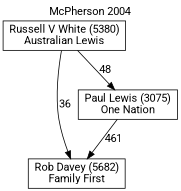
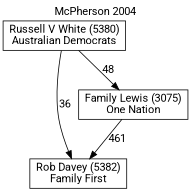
  digraph {
    fontname=Roboto
    label="McPherson 2004"
    labelloc=t
    mclimit=10
    node [fontname=Roboto shape=box]
    edge [fontname=Roboto]
-   n1 [label="Rob Davey (5682)\nFamily First"]
-   n2 [label="Paul Lewis (3075)\nOne Nation"]
-   n3 [label="Russell V White (5380)\nAustralian Lewis"]
+   n1 [label="Rob Davey (5382)\nFamily First"]
+   n2 [label="Family Lewis (3075)\nOne Nation"]
+   n3 [label="Russell V White (5380)\nAustralian Democrats"]
    n2 -> n1 [label=461]
    n3 -> n1 [label=36]
    n3 -> n2 [label=48]
  }
